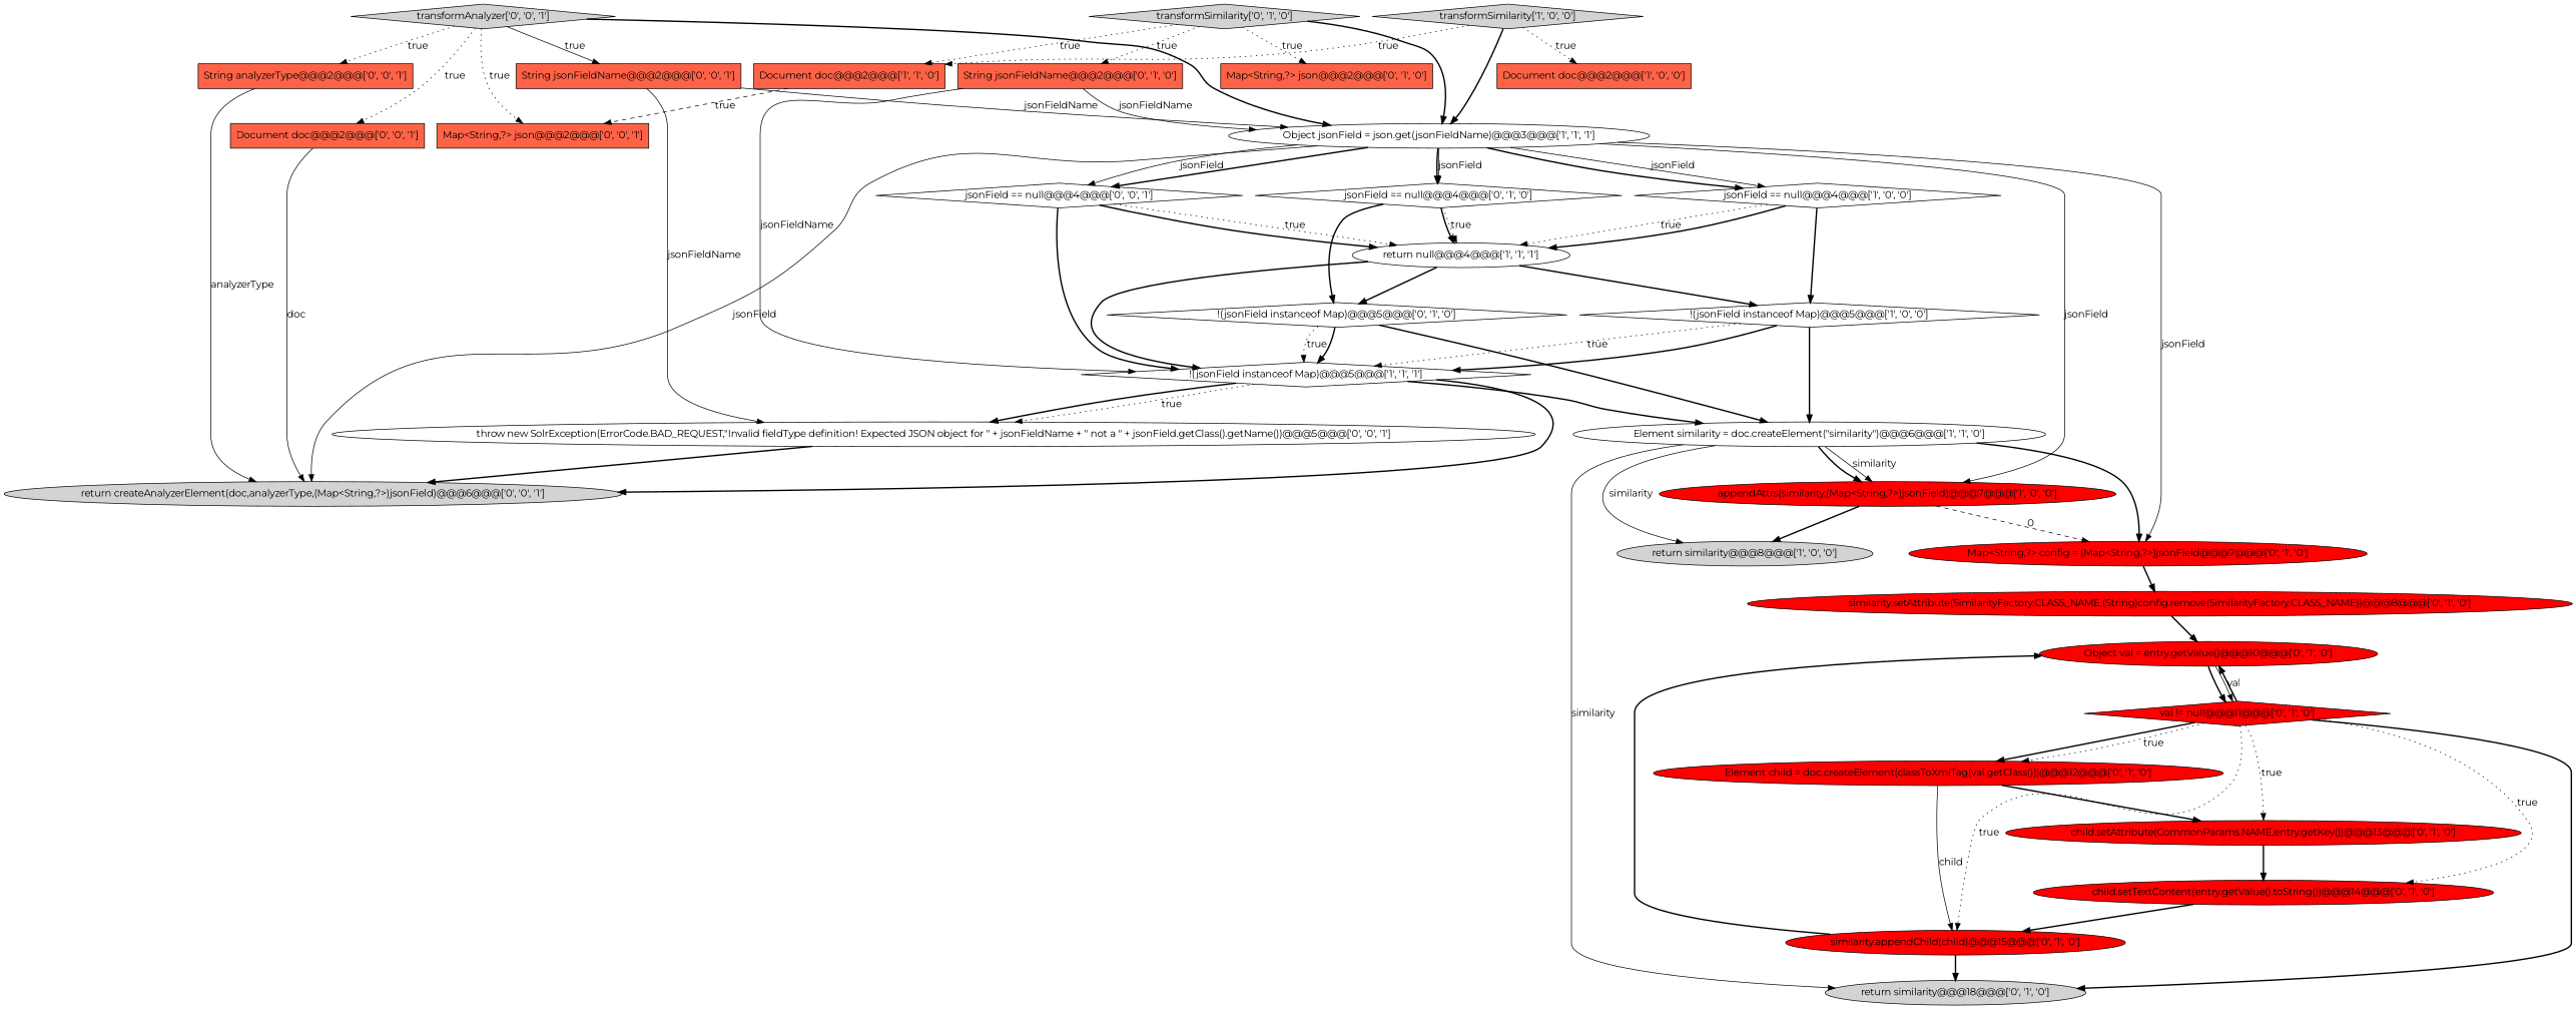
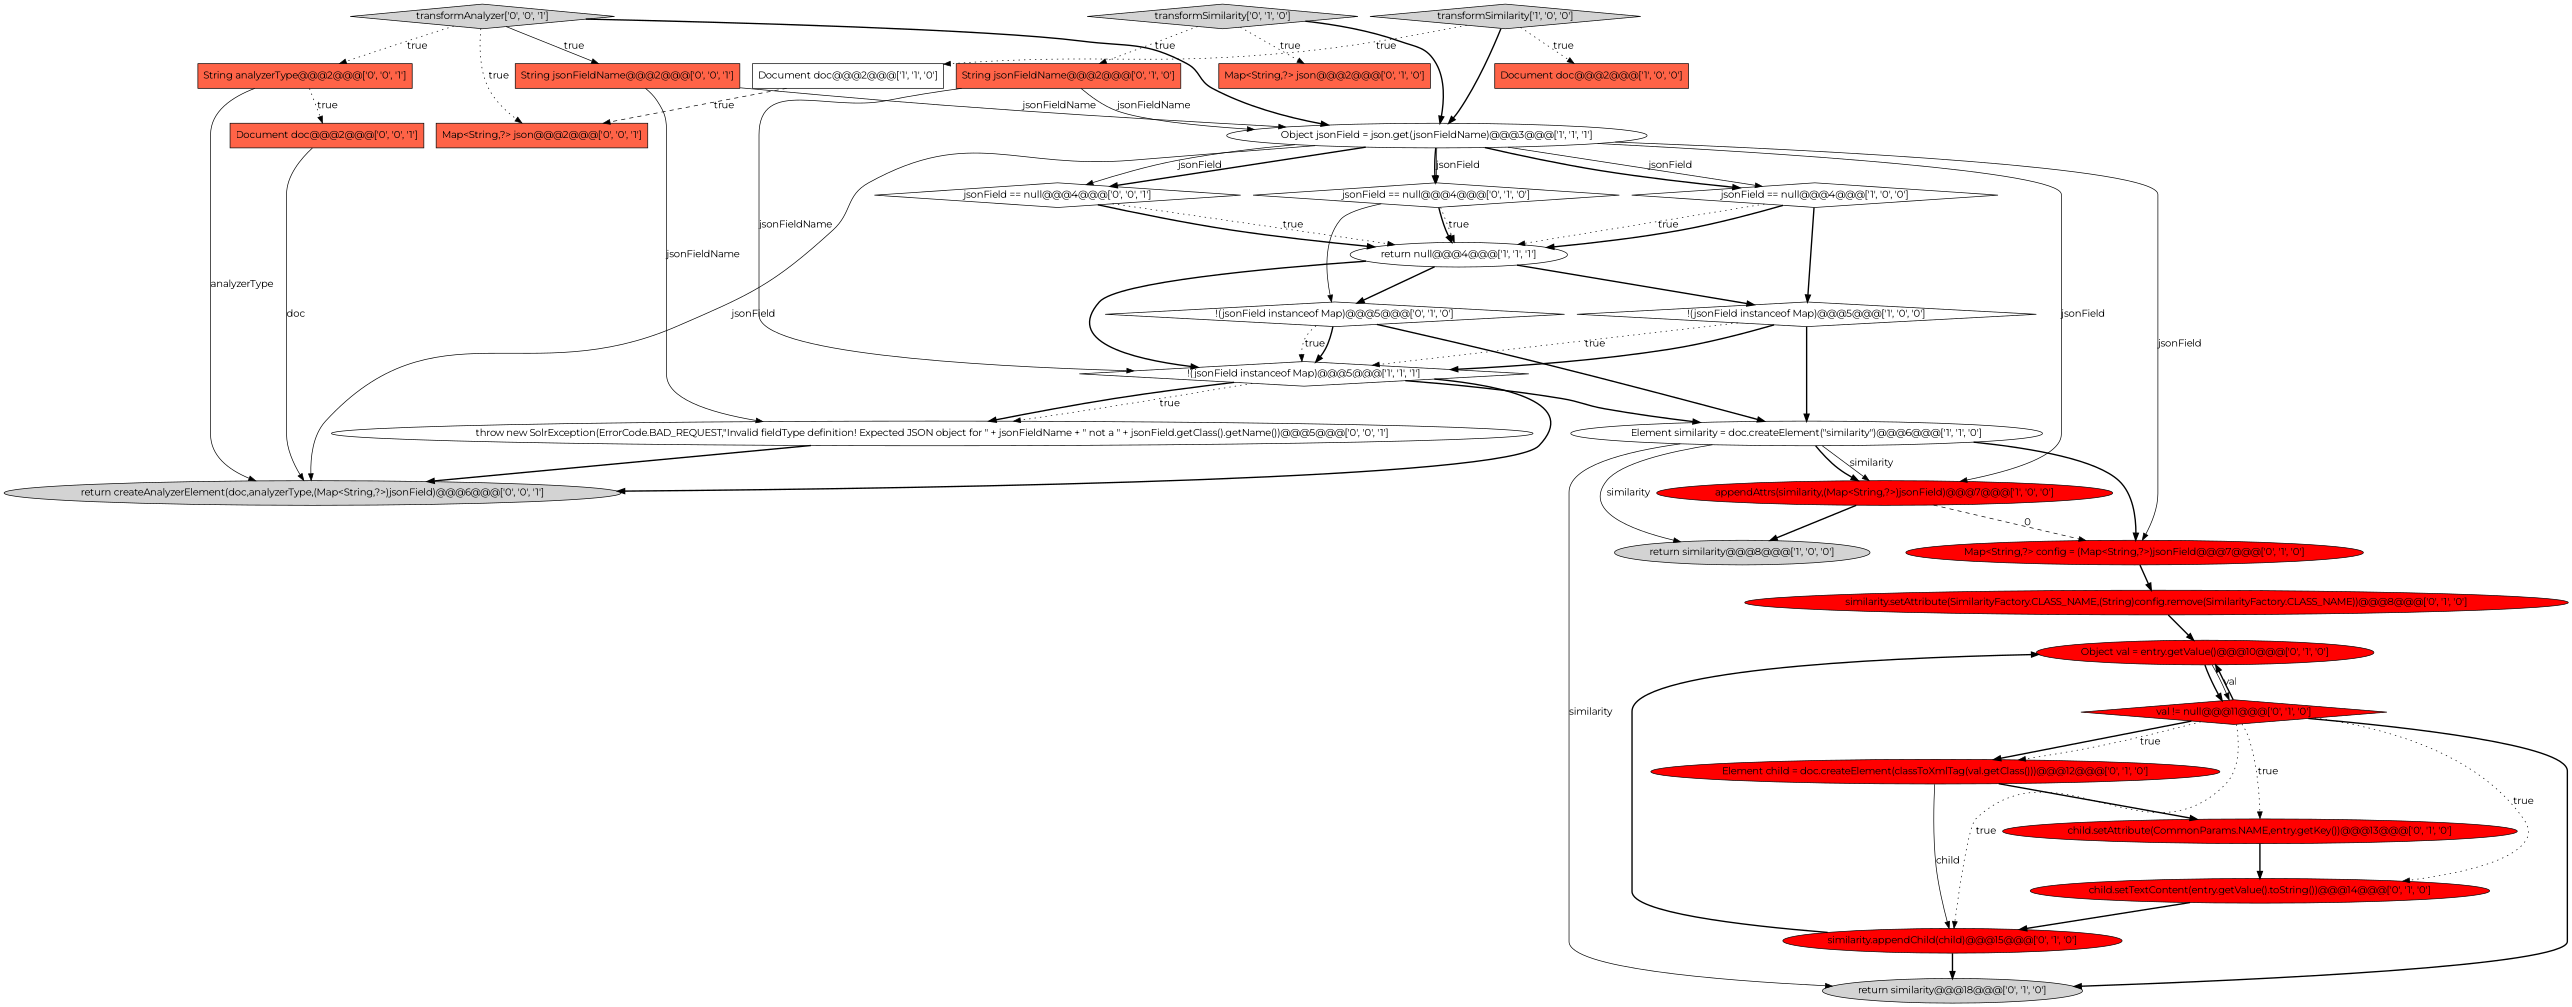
  digraph {
    fontname=Montserrat
    node [fillcolor=white fontname=Montserrat shape=ellipse style=filled]
    edge [fontname=Montserrat style=bold]
    n1 [fillcolor=lightgray label="transformAnalyzer['0', '0', '1']" shape=diamond]
    n2 [fillcolor=tomato label="String jsonFieldName@@@2@@@['0', '0', '1']" shape=box]
    n3 [fillcolor=tomato label="String analyzerType@@@2@@@['0', '0', '1']" shape=box]
    n4 [label="Object jsonField = json.get(jsonFieldName)@@@3@@@['1', '1', '1']"]
    n5 [fillcolor=tomato label="Map<String,?> json@@@2@@@['0', '0', '1']" shape=box]
    n6 [fillcolor=tomato label="Document doc@@@2@@@['0', '0', '1']" shape=box]
    n7 [label="throw new SolrException(ErrorCode.BAD_REQUEST,\"Invalid fieldType definition! Expected JSON object for \" + jsonFieldName + \" not a \" + jsonField.getClass().getName())@@@5@@@['0', '0', '1']"]
    n8 [fillcolor=lightgray label="return createAnalyzerElement(doc,analyzerType,(Map<String,?>)jsonField)@@@6@@@['0', '0', '1']"]
    n9 [label="jsonField == null@@@4@@@['0', '1', '0']" shape=diamond]
    n10 [fillcolor=red label="appendAttrs(similarity,(Map<String,?>)jsonField)@@@7@@@['1', '0', '0']"]
    n11 [fillcolor=red label="Map<String,?> config = (Map<String,?>)jsonField@@@7@@@['0', '1', '0']"]
    n12 [label="jsonField == null@@@4@@@['0', '0', '1']" shape=diamond]
    n13 [label="jsonField == null@@@4@@@['1', '0', '0']" shape=diamond]
    n14 [label="!(jsonField instanceof Map)@@@5@@@['0', '1', '0']" shape=diamond]
    n15 [label="return null@@@4@@@['1', '1', '1']"]
    n16 [label="!(jsonField instanceof Map)@@@5@@@['1', '1', '1']" shape=diamond]
    n17 [label="Element similarity = doc.createElement(\"similarity\")@@@6@@@['1', '1', '0']"]
    n18 [label="!(jsonField instanceof Map)@@@5@@@['1', '0', '0']" shape=diamond]
    n19 [fillcolor=lightgray label="transformSimilarity['1', '0', '0']" shape=diamond]
-   n20 [fillcolor=tomato label="Document doc@@@2@@@['1', '1', '0']" shape=box]
+   n20 [label="Document doc@@@2@@@['1', '1', '0']" shape=box]
    n21 [fillcolor=tomato label="Document doc@@@2@@@['1', '0', '0']" shape=box]
    n22 [fillcolor=lightgray label="return similarity@@@8@@@['1', '0', '0']"]
    n23 [fillcolor=lightgray label="return similarity@@@18@@@['0', '1', '0']"]
    n24 [fillcolor=red label="similarity.setAttribute(SimilarityFactory.CLASS_NAME,(String)config.remove(SimilarityFactory.CLASS_NAME))@@@8@@@['0', '1', '0']"]
    n25 [fillcolor=red label="Object val = entry.getValue()@@@10@@@['0', '1', '0']"]
    n26 [fillcolor=red label="val != null@@@11@@@['0', '1', '0']" shape=diamond]
    n27 [fillcolor=red label="child.setTextContent(entry.getValue().toString())@@@14@@@['0', '1', '0']"]
    n28 [fillcolor=red label="similarity.appendChild(child)@@@15@@@['0', '1', '0']"]
    n29 [fillcolor=red label="Element child = doc.createElement(classToXmlTag(val.getClass()))@@@12@@@['0', '1', '0']"]
    n30 [fillcolor=red label="child.setAttribute(CommonParams.NAME,entry.getKey())@@@13@@@['0', '1', '0']"]
    n31 [fillcolor=lightgray label="transformSimilarity['0', '1', '0']" shape=diamond]
    n32 [fillcolor=tomato label="Map<String,?> json@@@2@@@['0', '1', '0']" shape=box]
    n33 [fillcolor=tomato label="String jsonFieldName@@@2@@@['0', '1', '0']" shape=box]
    n1 -> n2 [label=true style=solid]
    n1 -> n3 [label=true style=dotted]
    n1 -> n4
    n1 -> n5 [label=true style=dotted]
-   n1 -> n6 [label=true style=dotted]
+   n3 -> n6 [label=true style=dotted]
    n2 -> n4 [label=jsonFieldName style=solid]
    n2 -> n7 [label=jsonFieldName style=solid]
    n3 -> n8 [label=analyzerType style=solid]
    n4 -> n8 [label=jsonField style=solid]
    n4 -> n9
    n4 -> n9 [label=jsonField style=solid]
    n4 -> n10 [label=jsonField style=solid]
    n4 -> n11 [label=jsonField style=solid]
    n4 -> n12
    n4 -> n12 [label=jsonField style=solid]
    n4 -> n13 [label=jsonField style=solid]
    n4 -> n13
    n6 -> n8 [label=doc style=solid]
    n7 -> n8
-   n9 -> n14
+   n9 -> n14 [style=solid]
    n9 -> n15
    n9 -> n15 [label=true style=dotted]
    n10 -> n11 [label=0 style=dashed]
    n10 -> n22
    n11 -> n24
    n12 -> n15 [label=true style=dotted]
    n12 -> n15
-   n12 -> n16
    n13 -> n15 [label=true style=dotted]
    n13 -> n15
    n13 -> n18
    n14 -> n16 [label=true style=dotted]
    n14 -> n16
    n14 -> n17
    n15 -> n14
    n15 -> n16
    n15 -> n18
    n16 -> n7
    n16 -> n7 [label=true style=dotted]
    n16 -> n8
    n16 -> n17
    n17 -> n10 [label=similarity style=solid]
    n17 -> n10
    n17 -> n11
    n17 -> n22 [label=similarity style=solid]
    n17 -> n23 [label=similarity style=solid]
    n18 -> n16
    n18 -> n16 [label=true style=dotted]
    n18 -> n17
    n19 -> n4
    n19 -> n20 [label=true style=dotted]
    n19 -> n21 [label=true style=dotted]
    n20 -> n5 [label=true style=dashed]
    n24 -> n25
    n25 -> n26 [label=val style=solid]
    n25 -> n26
    n26 -> n23
    n26 -> n25
    n26 -> n27 [label=true style=dotted]
    n26 -> n28 [label=true style=dotted]
    n26 -> n29
    n26 -> n29 [label=true style=dotted]
    n26 -> n30 [label=true style=dotted]
    n27 -> n28
    n28 -> n23
    n28 -> n25
    n29 -> n28 [label=child style=solid]
    n29 -> n30
    n30 -> n27
    n31 -> n4
-   n31 -> n20 [label=true style=dotted]
    n31 -> n32 [label=true style=dotted]
    n31 -> n33 [label=true style=dotted]
    n33 -> n4 [label=jsonFieldName style=solid]
    n33 -> n16 [label=jsonFieldName style=solid]
  }
